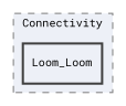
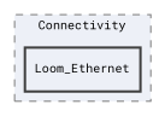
  digraph {
    compound=true
    fontname="Roboto Mono"
-   n1 [color=grey25 fillcolor="#edf0f7" fontname="Roboto Mono" fontsize=10 label=Loom_Loom shape=box style="filled,bold,"]
+   n1 [color=grey25 fillcolor="#edf0f7" fontname="Roboto Mono" fontsize=10 label=Loom_Ethernet shape=box style="filled,bold,"]
    subgraph cluster_1 {
      bgcolor="#edf0f7"
      fontsize=10
      label=Connectivity
      pencolor=grey50
      style="filled,dashed,"
      n1
    }
  }
